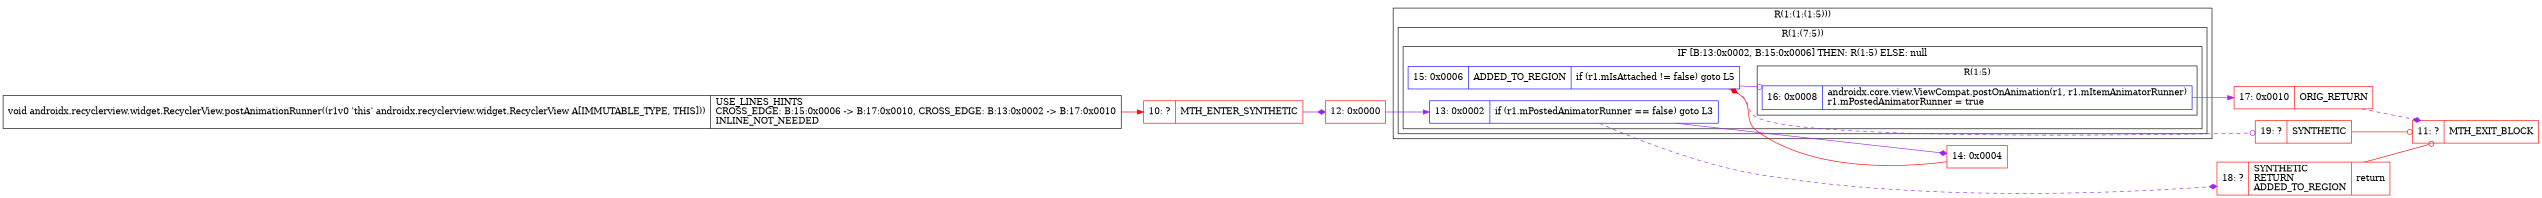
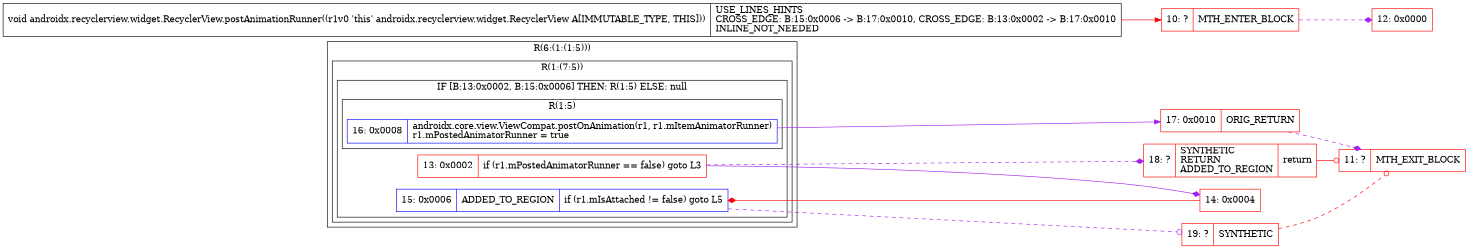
  digraph {
    rankdir=LR
    node [color=red shape=record]
    edge [arrowhead=diamond color=purple]
    n1 [color=blue label="{16\:\ 0x0008|androidx.core.view.ViewCompat.postOnAnimation(r1, r1.mItemAnimatorRunner)\lr1.mPostedAnimatorRunner = true\l}"]
-   n2 [color=blue label="{13\:\ 0x0002|if (r1.mPostedAnimatorRunner == false) goto L3\l}"]
+   n2 [label="{13\:\ 0x0002|if (r1.mPostedAnimatorRunner == false) goto L3\l}"]
    n3 [color=blue label="{15\:\ 0x0006|ADDED_TO_REGION\l|if (r1.mIsAttached != false) goto L5\l}"]
    n4 [label="{17\:\ 0x0010|ORIG_RETURN\l}"]
    n5 [label="{14\:\ 0x0004}"]
    n6 [label="{18\:\ ?|SYNTHETIC\lRETURN\lADDED_TO_REGION\l|return\l}"]
    n7 [label="{19\:\ ?|SYNTHETIC\l}"]
    n8 [label="{11\:\ ?|MTH_EXIT_BLOCK\l}"]
-   n9 [label="{10\:\ ?|MTH_ENTER_SYNTHETIC\l}"]
+   n9 [label="{10\:\ ?|MTH_ENTER_BLOCK\l}"]
    n10 [label="{12\:\ 0x0000}"]
    n11 [label="{void androidx.recyclerview.widget.RecyclerView.postAnimationRunner((r1v0 'this' androidx.recyclerview.widget.RecyclerView A[IMMUTABLE_TYPE, THIS]))  | USE_LINES_HINTS\lCROSS_EDGE: B:15:0x0006 \-\> B:17:0x0010, CROSS_EDGE: B:13:0x0002 \-\> B:17:0x0010\lINLINE_NOT_NEEDED\l}" color=""]
    subgraph cluster_1 {
-     label="R(1:(1:(1:5)))"
+     label="R(6:(1:(1:5)))"
      subgraph cluster_2 {
        label="R(1:(7:5))"
        subgraph cluster_3 {
          label="IF [B:13:0x0002, B:15:0x0006] THEN: R(1:5) ELSE: null"
          n2
          n3
          subgraph cluster_4 {
            label="R(1:5)"
            n1
          }
        }
      }
    }
    n1 -> n4 [arrowhead=normal]
    n2 -> n5
    n2 -> n6 [style=dashed]
-   n3 -> n1 [arrowhead=odot]
    n3 -> n7 [arrowhead=odot style=dashed]
    n4 -> n8 [style=dashed]
    n5 -> n3 [color=red]
    n6 -> n8 [arrowhead=odot color=red]
-   n7 -> n8 [arrowhead=odot color=red]
-   n9 -> n10
-   n10 -> n2 [arrowhead=normal]
+   n7 -> n8 [arrowhead=odot color=red style=dashed]
+   n9 -> n10 [style=dashed]
    n11 -> n9 [arrowhead=normal color=red]
  }
